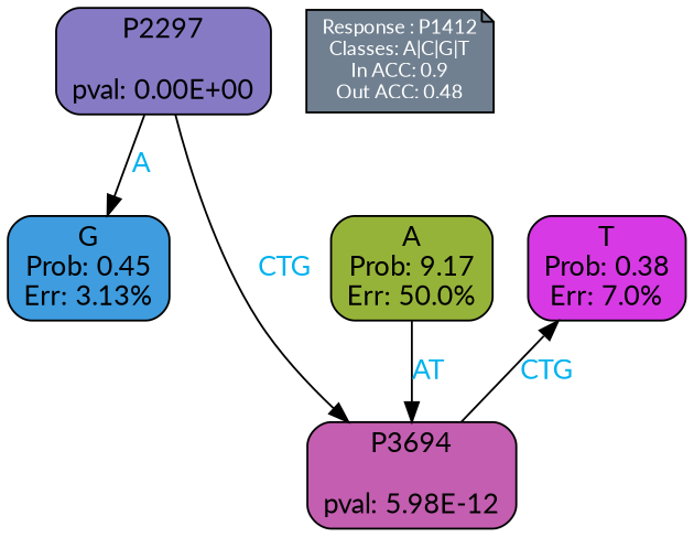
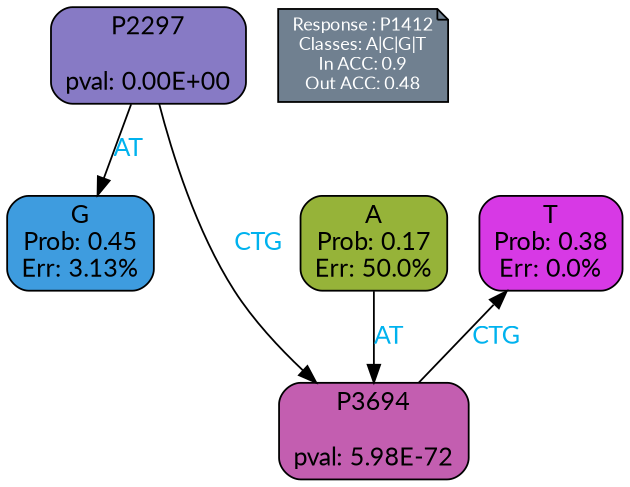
  digraph {
    fontname=Lato
    ranksep=equally
    splines=polylines
    node [color=black fontname=Lato shape=box style="filled, rounded"]
    edge [fontcolor=deepskyblue2 fontname=Lato]
    n1 [fillcolor="#3e9cdf" label="G\nProb: 0.45\nErr: 3.13%"]
-   n2 [fillcolor="#96b339" label="A\nProb: 9.17\nErr: 50.0%"]
-   n3 [fillcolor="#d739e5" label="T\nProb: 0.38\nErr: 7.0%"]
+   n2 [fillcolor="#96b339" label="A\nProb: 0.17\nErr: 50.0%"]
+   n3 [fillcolor="#d739e5" label="T\nProb: 0.38\nErr: 0.0%"]
    n4 [align=left fillcolor=slategray fontcolor=white fontsize=10 label="Response : P1412\nClasses: A|C|G|T\nIn ACC: 0.9\nOut ACC: 0.48\n" shape=note style=filled]
    n5 [fillcolor="#877ac5" label="P2297\n\npval: 0.00E+00"]
-   n6 [fillcolor="#c35eb0" label="P3694\n\npval: 5.98E-12"]
+   n6 [fillcolor="#c35eb0" label="P3694\n\npval: 5.98E-72"]
    subgraph sub_1 {
      rank=same
      n1
      n2
      n3
    }
    subgraph sub_2 {
      rank=same
      n4
      n5
    }
    n2 -> n6 [label=AT]
-   n5 -> n1 [label=A]
+   n5 -> n1 [label=AT]
    n5 -> n6 [label=CTG]
    n6 -> n3 [label=CTG]
  }
